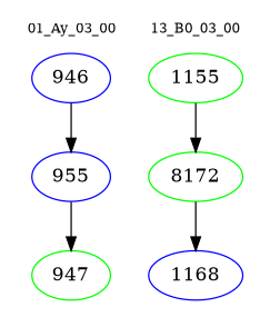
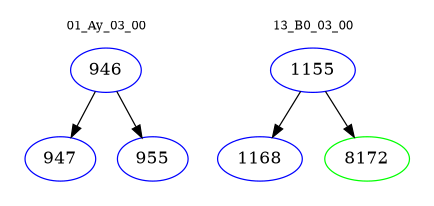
  digraph {
    node [color=blue]
    edge [color=black]
    n1 [label=946]
-   n2 [color=green label=947]
+   n2 [label=947]
    n3 [label=955]
-   n4 [color=green label=1155]
+   n4 [label=1155]
    n5 [label=1168]
    n6 [color=green label=8172]
    subgraph cluster_1 {
      color=white
      fontsize=10
      label="01_Ay_03_00"
      n1
      n2
      n3
    }
    subgraph cluster_2 {
      color=white
      fontsize=10
      label="13_B0_03_00"
      n4
      n5
      n6
    }
-   n3 -> n2
+   n1 -> n2
    n1 -> n3
-   n6 -> n5
+   n4 -> n5
    n4 -> n6
  }
